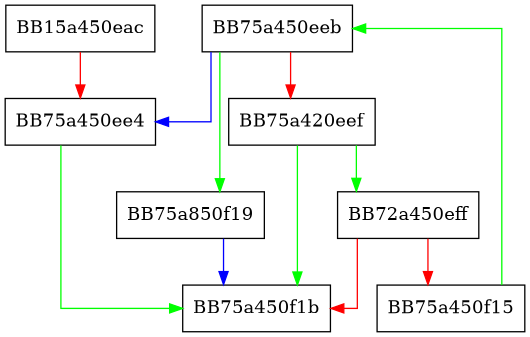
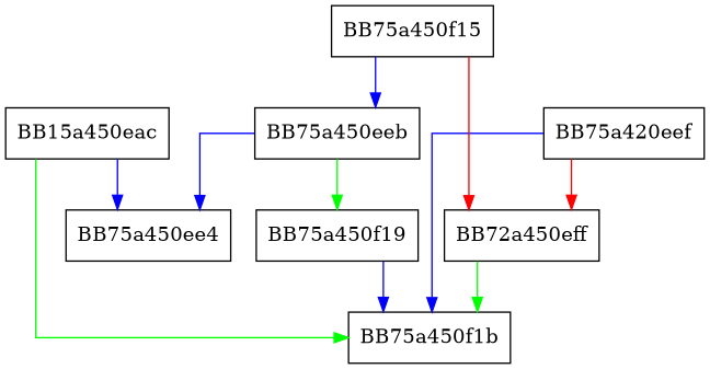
  digraph {
    splines=ortho
    node [shape=box]
    edge [color=green]
    n1 [label=BB15a450eac]
    BB75a450f1b
    BB75a450ee4
    BB75a450eeb
-   BB75a450f19 [label=BB75a850f19]
+   BB75a450f19
    n6 [label=BB75a420eef]
    n7 [label=BB72a450eff]
    BB75a450f15
-   BB75a450ee4 -> BB75a450f1b
-   n1 -> BB75a450ee4 [color=red]
+   n1 -> BB75a450f1b
+   n1 -> BB75a450ee4 [color=blue]
    BB75a450eeb -> BB75a450ee4 [color=blue]
    BB75a450eeb -> BB75a450f19
-   BB75a450eeb -> n6 [color=red]
    BB75a450f19 -> BB75a450f1b [color=blue]
-   n6 -> BB75a450f1b
-   n6 -> n7
-   n7 -> BB75a450f1b [color=red]
-   n7 -> BB75a450f15 [color=red]
-   BB75a450f15 -> BB75a450eeb
+   n6 -> BB75a450f1b [color=blue]
+   n6 -> n7 [color=red]
+   n7 -> BB75a450f1b
+   BB75a450f15 -> n7 [color=red]
+   BB75a450f15 -> BB75a450eeb [color=blue]
  }
